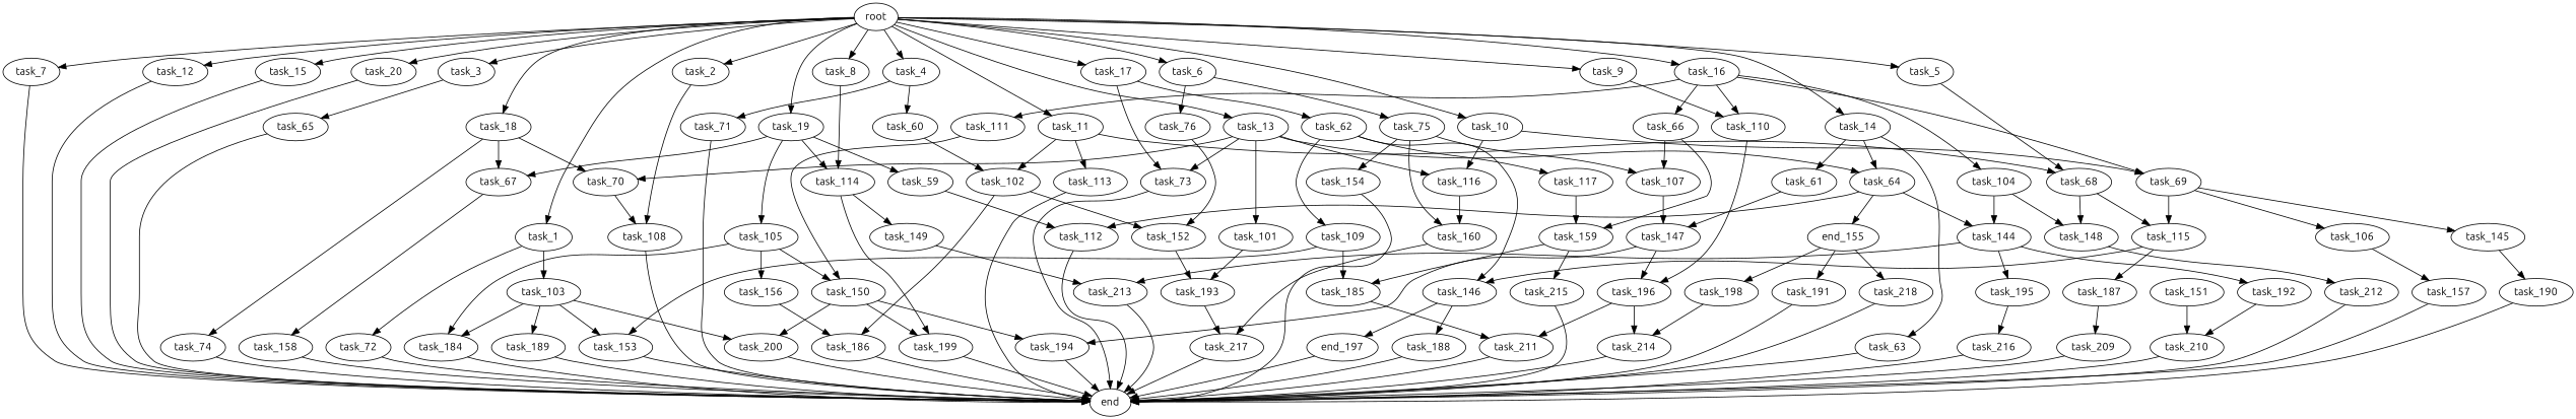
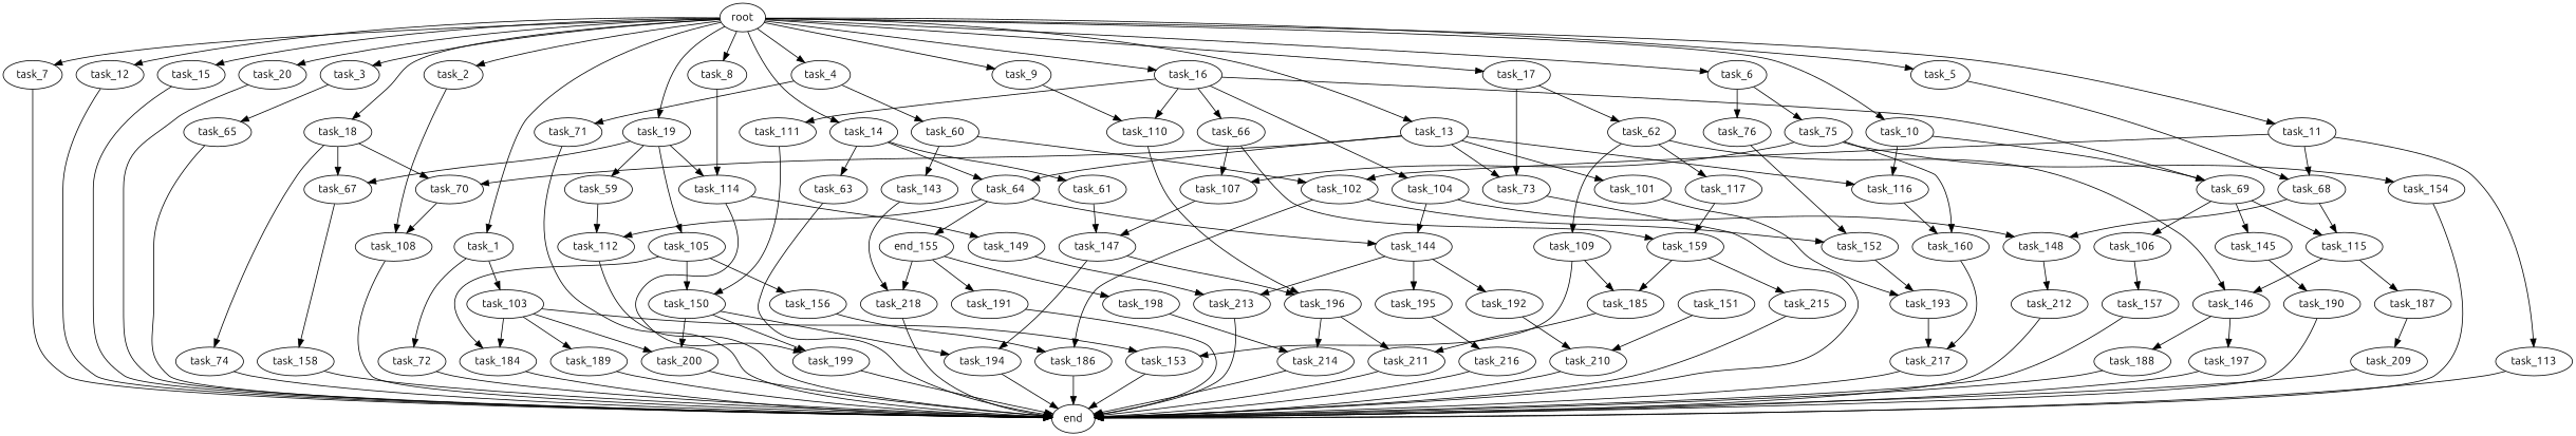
  digraph {
    fontname=Ubuntu
    node [fontname=Ubuntu]
    edge [fontname=Ubuntu]
    root
    task_1
    task_2
    task_3
    task_4
    task_5
    task_6
    task_7
    task_8
    task_9
    task_10
    task_11
    task_12
    task_13
    task_14
    task_15
    task_16
    task_17
    task_18
    task_19
    task_20
    task_72
    task_103
    task_108
    task_65
    task_60
    task_71
    task_68
    task_75
    task_76
    end
    task_114
    task_110
    task_69
    task_116
    task_102
    task_113
    task_64
    task_70
    task_73
    task_101
    task_61
    task_63
    task_66
    task_104
    task_111
    task_62
    task_67
    task_74
    task_59
    task_105
    task_153
    task_184
    task_189
    task_200
+   task_143
    task_115
    task_148
    task_107
    task_154
    task_160
    task_152
    task_149
    task_199
    task_196
    task_106
    task_145
    task_186
    task_112
    task_144
    n71 [label=end_155]
    task_193
    task_147
    task_159
    task_150
    task_109
    task_117
    task_146
    task_158
    task_156
    task_218
    task_194
    task_185
    task_188
-   task_197 [label=end_197]
+   task_197
    task_192
    task_195
    task_213
    task_191
    task_198
    task_215
    task_187
    task_212
    task_157
    task_190
    task_217
    task_151
    task_210
    task_211
    task_214
    task_209
    task_216
    root -> task_1
    root -> task_2
    root -> task_3
    root -> task_4
    root -> task_5
    root -> task_6
    root -> task_7
    root -> task_8
    root -> task_9
    root -> task_10
    root -> task_11
    root -> task_12
    root -> task_13
    root -> task_14
    root -> task_15
    root -> task_16
    root -> task_17
    root -> task_18
    root -> task_19
    root -> task_20
    task_1 -> task_72
    task_1 -> task_103
    task_2 -> task_108
    task_3 -> task_65
    task_4 -> task_60
    task_4 -> task_71
    task_5 -> task_68
    task_6 -> task_75
    task_6 -> task_76
    task_7 -> end
    task_8 -> task_114
    task_9 -> task_110
    task_10 -> task_69
    task_10 -> task_116
    task_11 -> task_68
    task_11 -> task_102
    task_11 -> task_113
    task_12 -> end
    task_13 -> task_116
    task_13 -> task_64
    task_13 -> task_70
    task_13 -> task_73
    task_13 -> task_101
    task_14 -> task_64
    task_14 -> task_61
    task_14 -> task_63
    task_15 -> end
    task_16 -> task_110
    task_16 -> task_69
    task_16 -> task_66
    task_16 -> task_104
    task_16 -> task_111
    task_17 -> task_73
    task_17 -> task_62
    task_18 -> task_70
    task_18 -> task_67
    task_18 -> task_74
    task_19 -> task_114
    task_19 -> task_67
    task_19 -> task_59
    task_19 -> task_105
    task_20 -> end
    task_72 -> end
    task_103 -> task_153
    task_103 -> task_184
    task_103 -> task_189
    task_103 -> task_200
    task_108 -> end
    task_65 -> end
    task_60 -> task_102
+   task_60 -> task_143
    task_71 -> end
    task_68 -> task_115
    task_68 -> task_148
    task_75 -> task_107
    task_75 -> task_154
    task_75 -> task_160
    task_76 -> task_152
    task_114 -> task_149
    task_114 -> task_199
    task_110 -> task_196
    task_69 -> task_115
    task_69 -> task_106
    task_69 -> task_145
    task_116 -> task_160
    task_102 -> task_152
    task_102 -> task_186
    task_113 -> end
    task_64 -> task_112
    task_64 -> task_144
    task_64 -> n71
    task_70 -> task_108
    task_73 -> end
    task_101 -> task_193
    task_61 -> task_147
    task_63 -> end
    task_66 -> task_107
    task_66 -> task_159
    task_104 -> task_148
    task_104 -> task_144
    task_111 -> task_150
    task_62 -> task_109
    task_62 -> task_117
    task_62 -> task_146
    task_67 -> task_158
    task_74 -> end
    task_59 -> task_112
    task_105 -> task_184
    task_105 -> task_150
    task_105 -> task_156
    task_153 -> end
    task_184 -> end
    task_189 -> end
    task_200 -> end
+   task_143 -> task_218
    task_115 -> task_146
    task_115 -> task_187
    task_148 -> task_212
    task_107 -> task_147
    task_154 -> end
    task_160 -> task_217
    task_152 -> task_193
    task_149 -> task_213
    task_199 -> end
    task_196 -> task_211
    task_196 -> task_214
    task_106 -> task_157
    task_145 -> task_190
    task_186 -> end
    task_112 -> end
    task_144 -> task_192
    task_144 -> task_195
    task_144 -> task_213
    n71 -> task_218
    n71 -> task_191
    n71 -> task_198
    task_193 -> task_217
    task_147 -> task_196
    task_147 -> task_194
    task_159 -> task_185
    task_159 -> task_215
    task_150 -> task_200
    task_150 -> task_199
    task_150 -> task_194
    task_109 -> task_153
    task_109 -> task_185
    task_117 -> task_159
    task_146 -> task_188
    task_146 -> task_197
    task_158 -> end
    task_156 -> task_186
    task_218 -> end
    task_194 -> end
    task_185 -> task_211
    task_188 -> end
    task_197 -> end
    task_192 -> task_210
    task_195 -> task_216
    task_213 -> end
    task_191 -> end
    task_198 -> task_214
    task_215 -> end
    task_187 -> task_209
    task_212 -> end
    task_157 -> end
    task_190 -> end
    task_217 -> end
    task_151 -> task_210
    task_210 -> end
    task_211 -> end
    task_214 -> end
    task_209 -> end
    task_216 -> end
  }
